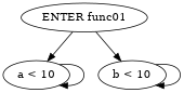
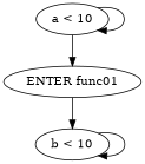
  digraph {
    fontname="DejaVu Serif"
    node [fontname="DejaVu Serif"]
    edge [fontname="DejaVu Serif"]
    n1 [label="ENTER func01"]
    n2 [label="a < 10"]
    n3 [label="b < 10"]
-   n1 -> n2
+   n2 -> n1
    n1 -> n3
    n2 -> n2
    n3 -> n3
  }
